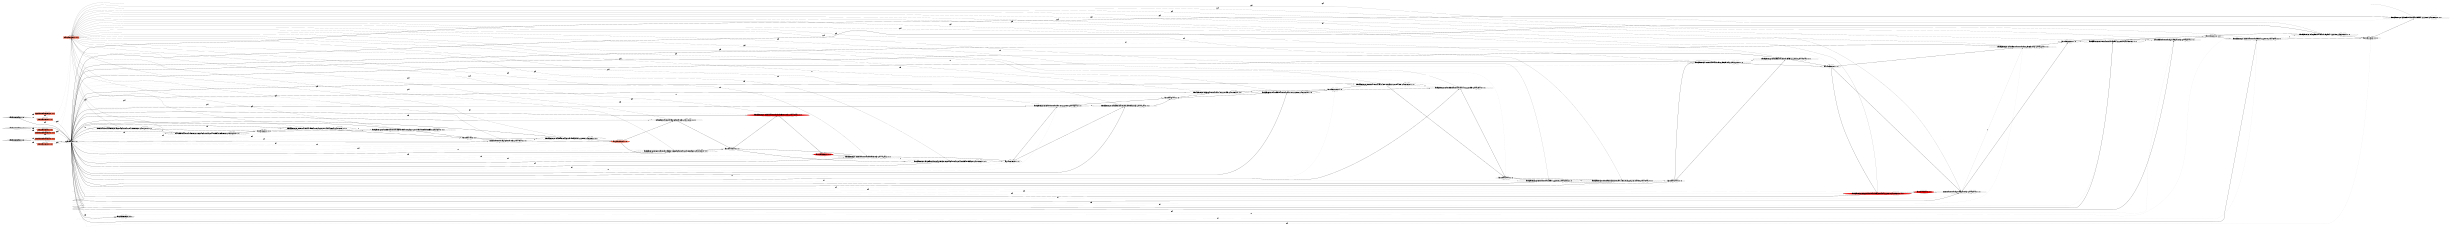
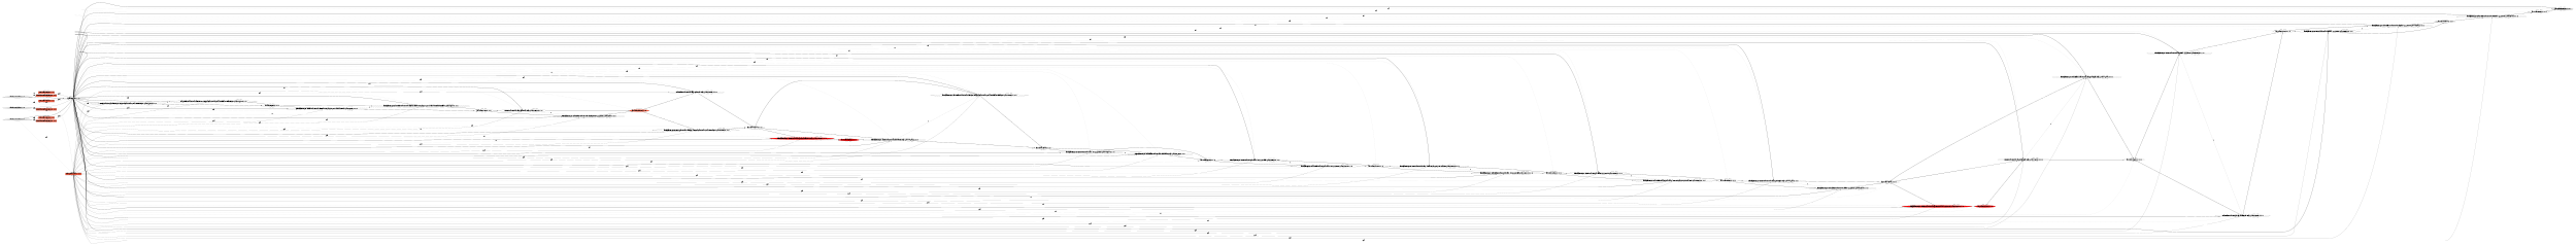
  digraph {
    fontname="DejaVu Sans"
    rankdir=LR
    node [fillcolor=white fontname="DejaVu Sans" shape=ellipse style=filled]
    edge [fontname="DejaVu Sans" style=bold]
    n1 [fillcolor=lightgray label="setPropertyOnComponent['1', '0', '0']" shape=diamond]
    n2 [label="name@@@3@@@['1', '1', '1']" shape=diamond]
    n3 [fillcolor=tomato label="String name@@@2@@@['1', '0', '0']" shape=box]
    n4 [fillcolor=tomato label="Object value@@@2@@@['1', '1', '1']" shape=box]
    n5 [fillcolor=tomato label="Component component@@@2@@@['1', '0', '0']" shape=box]
    n6 [label="getOrCreateConfiguration((EventbridgeComponent)component).setSecretKey((java.lang.String)value)@@@30@@@['0', '0', '1']"]
    n7 [fillcolor=red label="getOrCreateConfiguration((EKS2Component)component).setOverrideEndpoint((boolean)value)@@@12@@@['0', '1', '0']"]
    n8 [fillcolor=lightgray label="return false@@@32@@@['1', '1', '1']"]
    n9 [fillcolor=tomato label="return true@@@9@@@['1', '1', '1']"]
    n10 [label="return true@@@27@@@['1', '1', '1']"]
    n11 [label="getOrCreateConfiguration((EKS2Component)component).setOperation((org.apache.camel.component.aws2.eks.EKS2Operations)value)@@@10@@@['1', '1', '0']"]
    n12 [label="getOrCreateConfiguration((EKS2Component)component).setProxyPort((java.lang.Integer)value)@@@18@@@['1', '1', '0']"]
    n13 [fillcolor=red label="getOrCreateConfiguration((EKS2Component)component).setUriEndpointOverride((java.lang.String)value)@@@26@@@['0', '1', '0']"]
    n14 [label="return true@@@29@@@['1', '1', '1']"]
    n15 [label="((EKS2Component)component).setAutowiredEnabled((boolean)value)@@@28@@@['1', '1', '0']"]
    n16 [label="return true@@@17@@@['1', '1', '1']"]
    n17 [label="getOrCreateConfiguration((EKS2Component)component).setProxyHost((java.lang.String)value)@@@16@@@['1', '1', '0']"]
    n18 [label="getOrCreateConfiguration((EventbridgeComponent)component).setAccessKey((java.lang.String)value)@@@28@@@['0', '0', '1']"]
    n19 [label="getOrCreateConfiguration((EventbridgeComponent)component).setPojoRequest((boolean)value)@@@14@@@['0', '0', '1']"]
    n20 [label="getOrCreateConfiguration((EventbridgeComponent)component).setProxyPort((java.lang.Integer)value)@@@18@@@['0', '0', '1']"]
    n21 [label="((EKS2Component)component).setLazyStartProducer((boolean)value)@@@8@@@['1', '1', '0']"]
    n22 [fillcolor=red label="return true@@@13@@@['0', '1', '0']"]
    n23 [label="((EKS2Component)component).setConfiguration((org.apache.camel.component.aws2.eks.EKS2Configuration)value)@@@4@@@['1', '1', '0']"]
    n24 [label="return true@@@11@@@['1', '1', '1']"]
    n25 [label="getOrCreateConfiguration((EventbridgeComponent)component).setEventPatternFile((java.lang.String)value)@@@8@@@['0', '0', '1']"]
    n26 [label="getOrCreateConfiguration((EventbridgeComponent)component).setOperation((org.apache.camel.component.aws2.eventbridge.EventbridgeOperations)value)@@@12@@@['0', '0', '1']"]
+   n27 [label="return true@@@31@@@['0', '0', '1']"]
    n28 [label="getOrCreateConfiguration((EKS2Component)component).setEksClient((software.amazon.awssdk.services.eks.EksClient)value)@@@6@@@['1', '1', '0']"]
    n29 [label="getOrCreateConfiguration((EKS2Component)component).setTrustAllCertificates((boolean)value)@@@24@@@['1', '1', '0']"]
    n30 [label="getOrCreateConfiguration((EKS2Component)component).setRegion((java.lang.String)value)@@@22@@@['1', '1', '0']"]
    n31 [label="getOrCreateConfiguration((EKS2Component)component).setPojoRequest((boolean)value)@@@14@@@['1', '1', '0']"]
    n32 [label="getOrCreateConfiguration((EKS2Component)component).setAccessKey((java.lang.String)value)@@@30@@@['1', '1', '0']"]
    n33 [label="getOrCreateConfiguration((EventbridgeComponent)component).setEventbridgeClient((software.amazon.awssdk.services.eventbridge.EventBridgeClient)value)@@@6@@@['0', '0', '1']"]
    n34 [label="return true@@@5@@@['1', '1', '1']"]
    n35 [label="getOrCreateConfiguration((EKS2Component)component).setProxyProtocol((software.amazon.awssdk.core.Protocol)value)@@@20@@@['1', '1', '0']"]
    n36 [label="return true@@@15@@@['1', '1', '1']"]
    n37 [label="getOrCreateConfiguration((EventbridgeComponent)component).setRegion((java.lang.String)value)@@@22@@@['0', '0', '1']"]
    n38 [label="getOrCreateConfiguration((EventbridgeComponent)component).setProxyHost((java.lang.String)value)@@@16@@@['0', '0', '1']"]
    n39 [label="getOrCreateConfiguration((EventbridgeComponent)component).setTrustAllCertificates((boolean)value)@@@24@@@['0', '0', '1']"]
    n40 [label="return true@@@13@@@['1', '1', '1']"]
    n41 [label="((EventbridgeComponent)component).setAutowiredEnabled((boolean)value)@@@26@@@['0', '0', '1']"]
    n42 [label="((EventbridgeComponent)component).setLazyStartProducer((boolean)value)@@@10@@@['0', '0', '1']"]
    n43 [label="return true@@@7@@@['1', '1', '1']"]
    n44 [label="return true@@@19@@@['1', '1', '1']"]
    n45 [label="return true@@@21@@@['1', '1', '1']"]
    n46 [label="return true@@@25@@@['1', '1', '1']"]
    n47 [label="getOrCreateConfiguration((EKS2Component)component).setSecretKey((java.lang.String)value)@@@32@@@['1', '1', '0']"]
    n48 [label="return true@@@23@@@['1', '1', '1']"]
    n49 [label="((EventbridgeComponent)component).setConfiguration((org.apache.camel.component.aws2.eventbridge.EventbridgeConfiguration)value)@@@4@@@['0', '0', '1']"]
    n50 [label="getOrCreateConfiguration((EventbridgeComponent)component).setProxyProtocol((software.amazon.awssdk.core.Protocol)value)@@@20@@@['0', '0', '1']"]
    n51 [fillcolor=red label="return true@@@27@@@['0', '1', '0']"]
    n52 [fillcolor=lightgray label="setPropertyOnComponent['0', '1', '0']" shape=diamond]
    n53 [fillcolor=tomato label="Component component@@@2@@@['0', '1', '0']" shape=box]
    n54 [fillcolor=tomato label="String name@@@2@@@['0', '1', '0']" shape=box]
    n55 [fillcolor=tomato label="Component component@@@2@@@['0', '0', '1']" shape=box]
    n56 [fillcolor=tomato label="String name@@@2@@@['0', '0', '1']" shape=box]
    n57 [fillcolor=lightgray label="setPropertyOnComponent['0', '0', '1']" shape=diamond]
    n1 -> n2
    n1 -> n3 [label=true style=dotted]
    n1 -> n4 [label=true style=dotted]
    n1 -> n5 [label=true style=dotted]
    n2 -> n6
    n2 -> n6 [label=true style=dotted]
    n2 -> n7 [label=true style=dotted]
    n2 -> n7
    n2 -> n8
    n2 -> n8 [label=true style=dotted]
    n2 -> n9 [label=true style=dotted]
    n2 -> n10 [label=true style=dotted]
    n2 -> n11 [label=true style=dotted]
    n2 -> n11
    n2 -> n12 [label=true style=dotted]
    n2 -> n12
    n2 -> n13 [label=true style=dotted]
    n2 -> n13
    n2 -> n14 [label=true style=dotted]
    n2 -> n15 [label=true style=dotted]
    n2 -> n15
    n2 -> n16 [label=true style=dotted]
    n2 -> n17
    n2 -> n17 [label=true style=dotted]
    n2 -> n18 [label=true style=dotted]
    n2 -> n18
    n2 -> n19 [label=true style=dotted]
    n2 -> n19
    n2 -> n20 [label=true style=dotted]
    n2 -> n20
    n2 -> n21
    n2 -> n21 [label=true style=dotted]
    n2 -> n22 [label=true style=dotted]
    n2 -> n23 [label=true style=dotted]
    n2 -> n23
    n2 -> n24 [label=true style=dotted]
    n2 -> n25
    n2 -> n25 [label=true style=dotted]
    n2 -> n26 [label=true style=dotted]
    n2 -> n26
+   n2 -> n27 [label=true style=dotted]
    n2 -> n28 [label=true style=dotted]
    n2 -> n28
    n2 -> n29
    n2 -> n29 [label=true style=dotted]
    n2 -> n30 [label=true style=dotted]
    n2 -> n30
    n2 -> n31
    n2 -> n31 [label=true style=dotted]
    n2 -> n32 [label=true style=dotted]
    n2 -> n32
    n2 -> n33
    n2 -> n33 [label=true style=dotted]
    n2 -> n34 [label=true style=dotted]
    n2 -> n35
    n2 -> n35 [label=true style=dotted]
    n2 -> n36 [label=true style=dotted]
    n2 -> n37
    n2 -> n37 [label=true style=dotted]
    n2 -> n38
    n2 -> n38 [label=true style=dotted]
    n2 -> n39 [label=true style=dotted]
    n2 -> n39
    n2 -> n40 [label=true style=dotted]
    n2 -> n41 [label=true style=dotted]
    n2 -> n41
    n2 -> n42 [label=true style=dotted]
    n2 -> n42
    n2 -> n43 [label=true style=dotted]
    n2 -> n44 [label=true style=dotted]
    n2 -> n45 [label=true style=dotted]
    n2 -> n46 [label=true style=dotted]
    n2 -> n47 [label=true style=dotted]
    n2 -> n47
    n2 -> n48 [label=true style=dotted]
    n2 -> n49 [label=true style=dotted]
    n2 -> n49
    n2 -> n50 [label=true style=dotted]
    n2 -> n50
    n2 -> n51 [label=true style=dotted]
    n3 -> n2 [label=name style=solid]
    n4 -> n6 [label=value style=solid]
    n4 -> n7 [label=value style=solid]
    n4 -> n11 [label=value style=solid]
    n4 -> n12 [label=value style=solid]
    n4 -> n13 [label=value style=solid]
    n4 -> n15 [label=value style=solid]
    n4 -> n17 [label=value style=solid]
    n4 -> n18 [label=value style=solid]
    n4 -> n19 [label=value style=solid]
    n4 -> n20 [label=value style=solid]
    n4 -> n21 [label=value style=solid]
    n4 -> n23 [label=value style=solid]
    n4 -> n25 [label=value style=solid]
    n4 -> n26 [label=value style=solid]
    n4 -> n28 [label=value style=solid]
    n4 -> n29 [label=value style=solid]
    n4 -> n30 [label=value style=solid]
    n4 -> n31 [label=value style=solid]
    n4 -> n32 [label=value style=solid]
    n4 -> n33 [label=value style=solid]
    n4 -> n35 [label=value style=solid]
    n4 -> n37 [label=value style=solid]
    n4 -> n38 [label=value style=solid]
    n4 -> n39 [label=value style=solid]
    n4 -> n41 [label=value style=solid]
    n4 -> n42 [label=value style=solid]
    n4 -> n47 [label=value style=solid]
    n4 -> n49 [label=value style=solid]
    n4 -> n50 [label=value style=solid]
+   n6 -> n27
    n7 -> n22
    n9 -> n11
    n9 -> n42
    n10 -> n18
    n10 -> n47
    n11 -> n24
    n12 -> n16
    n12 -> n38 [label=0 style=dashed]
    n13 -> n51
    n14 -> n6
    n15 -> n39 [label=0 style=dashed]
    n15 -> n46
    n16 -> n20
    n16 -> n35
    n17 -> n19 [label=0 style=dashed]
    n17 -> n36
    n18 -> n14
    n19 -> n36
    n20 -> n44
    n21 -> n9
    n21 -> n25 [label=0 style=dashed]
    n22 -> n31
    n23 -> n34
    n23 -> n49 [label=0 style=dashed]
    n24 -> n7
    n24 -> n26
    n24 -> n31
    n25 -> n9
    n26 -> n40
+   n27 -> n8
    n28 -> n33 [label=0 style=dashed]
    n28 -> n43
    n29 -> n37 [label=0 style=dashed]
    n29 -> n48
    n30 -> n45
    n30 -> n50 [label=0 style=dashed]
    n31 -> n26 [label=0 style=dashed]
    n31 -> n40
    n32 -> n10
    n32 -> n41 [label=0 style=dashed]
    n33 -> n43
    n34 -> n28
    n34 -> n33
    n35 -> n20 [label=0 style=dashed]
    n35 -> n44
    n36 -> n12
    n36 -> n38
    n37 -> n48
    n38 -> n16
    n39 -> n46
    n40 -> n17
    n40 -> n19
    n41 -> n10
    n42 -> n24
    n43 -> n21
    n43 -> n25
    n44 -> n30
    n44 -> n50
    n45 -> n29
    n45 -> n37
    n46 -> n32
    n46 -> n41
    n47 -> n14
    n47 -> n18 [label=0 style=dashed]
    n48 -> n13
    n48 -> n15
    n48 -> n39
    n49 -> n34
    n50 -> n45
    n51 -> n15
    n52 -> n2
    n52 -> n4 [label=true style=dotted]
    n52 -> n53 [label=true style=dotted]
    n52 -> n54 [label=true style=dotted]
    n54 -> n2 [label=name style=solid]
    n56 -> n2 [label=name style=solid]
    n57 -> n2 [style=solid]
    n57 -> n4 [label=true style=dotted]
    n57 -> n55 [label=true style=dotted]
    n57 -> n56 [label=true style=dotted]
  }
